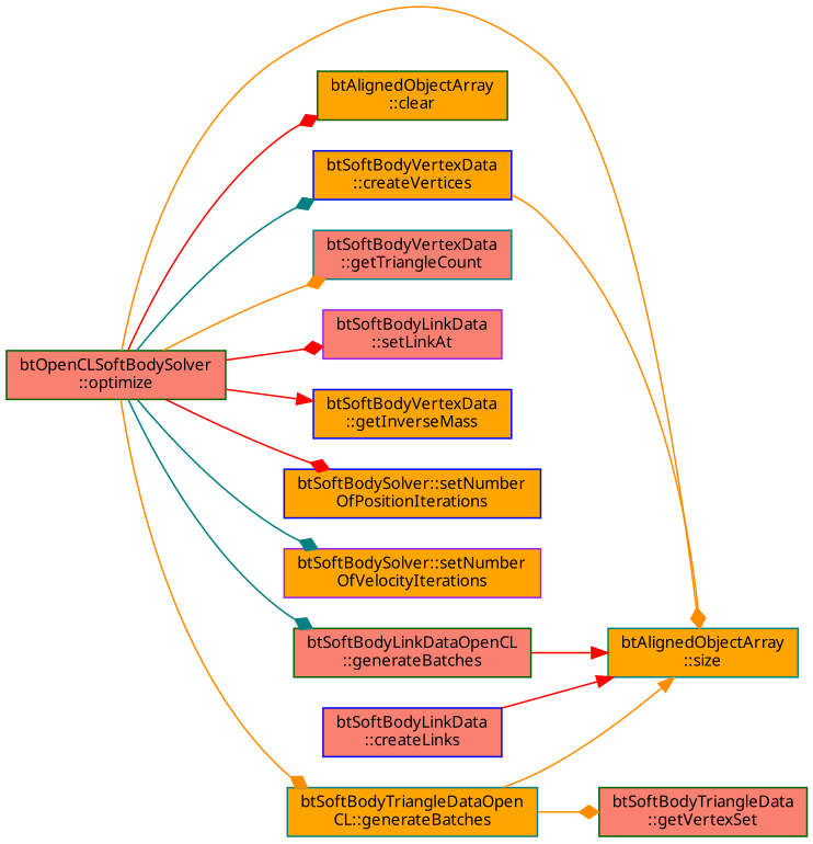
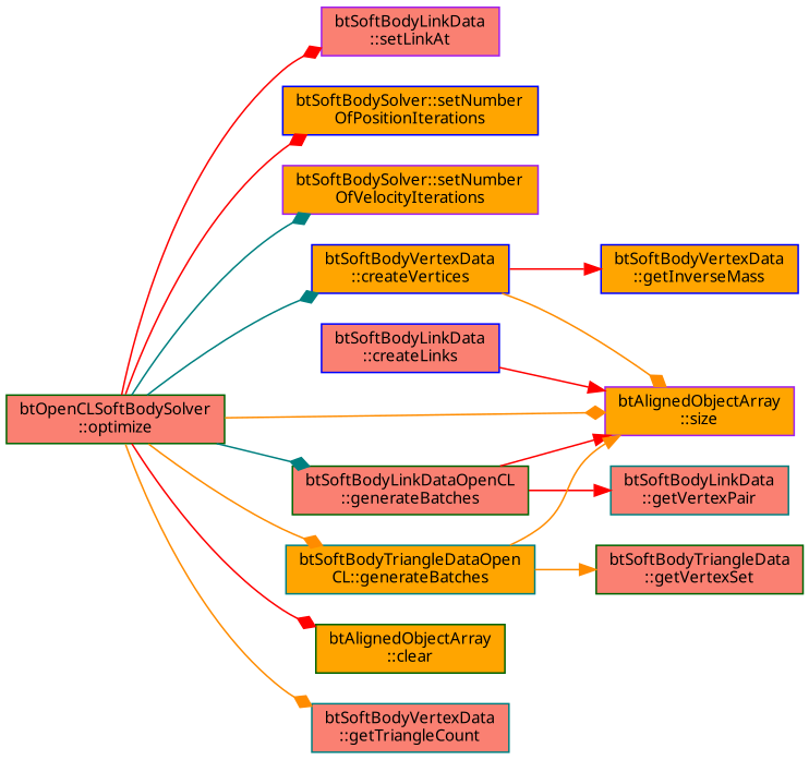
  digraph {
    fontname="Noto Sans"
    rankdir=LR
    node [color=darkgreen fillcolor=salmon fontname="Noto Sans" fontsize=10 shape=record style=filled]
    edge [arrowhead=diamond color=red fontname="Noto Sans" fontsize=10 labelfontname=Helvetica labelfontsize=10 style=solid]
    n1 [fontcolor=black height=0.2 label="btOpenCLSoftBodySolver\l::optimize" width=0.4]
-   n2 [color=teal fillcolor=orange height=0.2 label="btAlignedObjectArray\l::size" width=0.4]
+   n2 [color=purple fillcolor=orange height=0.2 label="btAlignedObjectArray\l::size" width=0.4]
    n3 [fillcolor=orange height=0.2 label="btAlignedObjectArray\l::clear" width=0.4]
    n4 [color=blue fillcolor=orange height=0.2 label="btSoftBodyVertexData\l::createVertices" width=0.4]
    n5 [color=teal height=0.2 label="btSoftBodyVertexData\l::getTriangleCount" width=0.4]
    n6 [color=purple height=0.2 label="btSoftBodyLinkData\l::setLinkAt" width=0.4]
    n7 [color=blue fillcolor=orange height=0.2 label="btSoftBodyVertexData\l::getInverseMass" width=0.4]
    n8 [color=blue fillcolor=orange height=0.2 label="btSoftBodySolver::setNumber\lOfPositionIterations" width=0.4]
    n9 [color=purple fillcolor=orange height=0.2 label="btSoftBodySolver::setNumber\lOfVelocityIterations" width=0.4]
    n10 [height=0.2 label="btSoftBodyLinkDataOpenCL\l::generateBatches" width=0.4]
    n11 [color=teal fillcolor=orange height=0.2 label="btSoftBodyTriangleDataOpen\lCL::generateBatches" width=0.4]
    n12 [color=blue height=0.2 label="btSoftBodyLinkData\l::createLinks" width=0.4]
+   n13 [color=teal height=0.2 label="btSoftBodyLinkData\l::getVertexPair" width=0.4]
    n14 [height=0.2 label="btSoftBodyTriangleData\l::getVertexSet" width=0.4]
    n1 -> n2 [color=darkorange]
    n1 -> n3
    n1 -> n4 [color=teal]
    n1 -> n5 [color=darkorange]
    n1 -> n6
-   n1 -> n7 [arrowhead=normal]
+   n4 -> n7 [arrowhead=normal]
    n1 -> n8
    n1 -> n9 [color=teal]
    n1 -> n10 [color=teal]
    n1 -> n11 [color=darkorange]
    n4 -> n2 [color=darkorange]
    n10 -> n2 [arrowhead=normal]
+   n10 -> n13 [arrowhead=normal]
    n11 -> n2 [arrowhead=normal color=darkorange]
-   n11 -> n14 [color=darkorange]
+   n11 -> n14 [arrowhead=normal color=darkorange]
    n12 -> n2 [arrowhead=normal]
  }
